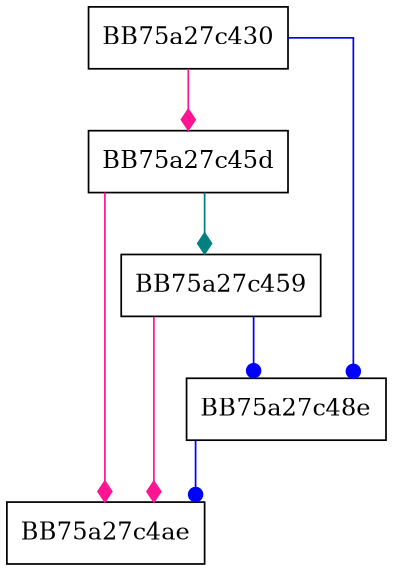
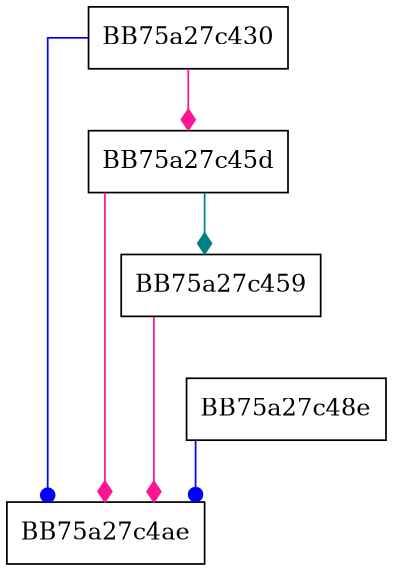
  digraph {
    splines=ortho
    node [shape=box]
    edge [arrowhead=diamond color=blue]
    BB75a27c430
    BB75a27c4ae
    BB75a27c45d
    n4 [label=BB75a27c459]
    BB75a27c48e
-   BB75a27c430 -> BB75a27c48e [arrowhead=dot]
+   BB75a27c430 -> BB75a27c4ae [arrowhead=dot]
    BB75a27c430 -> BB75a27c45d [color=deeppink]
    BB75a27c45d -> BB75a27c4ae [color=deeppink]
    BB75a27c45d -> n4 [color=teal]
    n4 -> BB75a27c4ae [color=deeppink]
-   n4 -> BB75a27c48e [arrowhead=dot]
    BB75a27c48e -> BB75a27c4ae [arrowhead=dot]
  }
